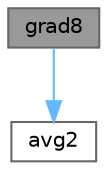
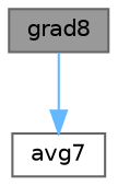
  digraph {
    rankdir=TB
    node [fontname=Helvetica fontsize=10 shape=box style=filled]
    n1 [color=gray40 fillcolor=grey60 fontcolor=black height=0.2 label=grad8 width=0.4]
-   n2 [color=grey40 fillcolor=white height=0.2 label=avg2 width=0.4]
+   n2 [color=grey40 fillcolor=white height=0.2 label=avg7 width=0.4]
    n1 -> n2 [color=steelblue1 fontname=Helvetica fontsize=10 labelfontname=Helvetica labelfontsize=10 style=solid]
  }
